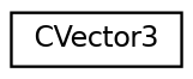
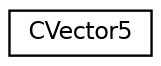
  digraph {
    rankdir=LR
-   n1 [color=black fillcolor=white fontname=Helvetica fontsize=10 height=0.2 label=CVector3 shape=record style=filled width=0.4]
+   n1 [color=black fillcolor=white fontname=Helvetica fontsize=10 height=0.2 label=CVector5 shape=record style=filled width=0.4]
  }
